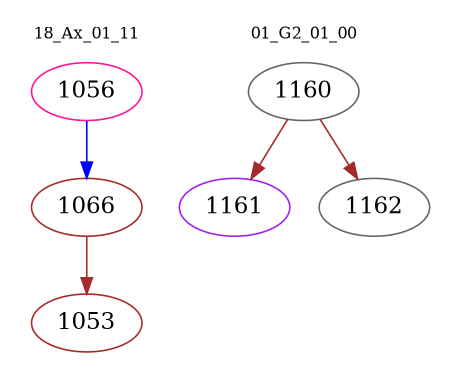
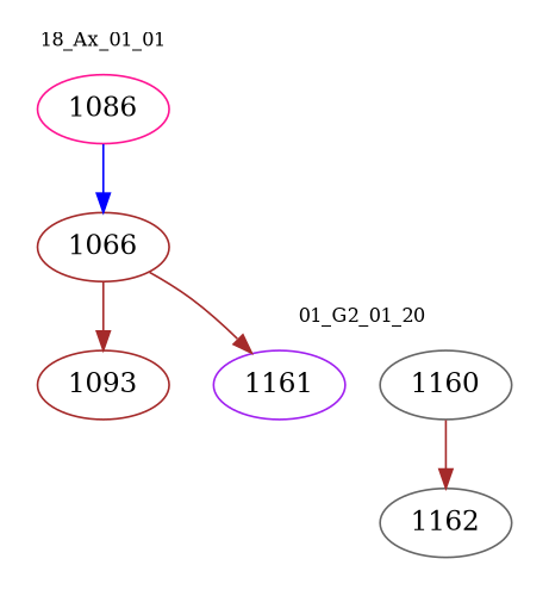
  digraph {
    node [color=brown]
    edge [color=brown]
-   n1 [color=deeppink label=1056]
+   n1 [color=deeppink label=1086]
    n2 [label=1066]
-   n3 [label=1053]
+   n3 [label=1093]
    n4 [color=gray40 label=1160]
    n5 [color=purple label=1161]
    n6 [color=gray40 label=1162]
    subgraph cluster_1 {
      color=white
      fontsize=10
-     label="18_Ax_01_11"
+     label="18_Ax_01_01"
      n1
      n2
      n3
    }
    subgraph cluster_2 {
      color=white
      fontsize=10
-     label="01_G2_01_00"
+     label="01_G2_01_20"
      n4
      n5
      n6
    }
    n1 -> n2 [color=blue]
    n2 -> n3
-   n4 -> n5
+   n2 -> n5
    n4 -> n6
  }
